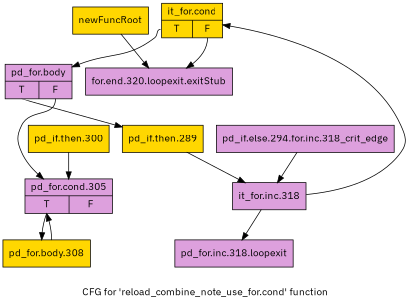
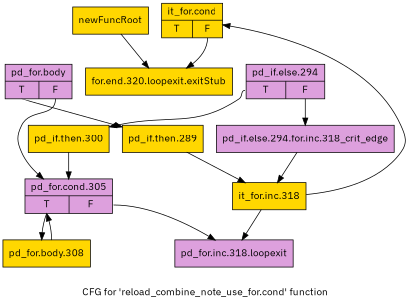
  digraph {
    fontname="IBM Plex Sans"
    label="CFG for 'reload_combine_note_use_for.cond' function"
    node [fillcolor=plum fontname="IBM Plex Sans" shape=record style=filled]
    edge [fontname="IBM Plex Sans"]
    n1 [fillcolor=gold label="{newFuncRoot}"]
-   n2 [label="{for.end.320.loopexit.exitStub}"]
+   n2 [fillcolor=gold label="{for.end.320.loopexit.exitStub}"]
    n3 [fillcolor=gold label="{it_for.cond|{<s0>T|<s1>F}}"]
    n4 [label="{pd_for.body|{<s0>T|<s1>F}}"]
    n5 [fillcolor=gold label="{pd_if.then.289}"]
    n6 [label="{pd_for.cond.305|{<s0>T|<s1>F}}"]
-   n7 [label="{it_for.inc.318}"]
+   n7 [fillcolor=gold label="{it_for.inc.318}"]
+   n8 [label="{pd_if.else.294|{<s0>T|<s1>F}}"]
    n9 [fillcolor=gold label="{pd_if.then.300}"]
    n10 [label="{pd_if.else.294.for.inc.318_crit_edge}"]
    n11 [label="{pd_for.inc.318.loopexit}"]
    n12 [fillcolor=gold label="{pd_for.body.308}"]
    n1 -> n2
    n3 -> n2 [tailport=s1]
-   n3 -> n4 [tailport=s0]
    n4 -> n5 [tailport=s0]
    n4 -> n6 [tailport=s1]
    n5 -> n7
+   n6 -> n11 [tailport=s1]
    n6 -> n12 [tailport=s0]
    n7 -> n3
    n7 -> n11
+   n8 -> n9 [tailport=s0]
+   n8 -> n10 [tailport=s1]
    n9 -> n6
    n10 -> n7
    n12 -> n6
  }
